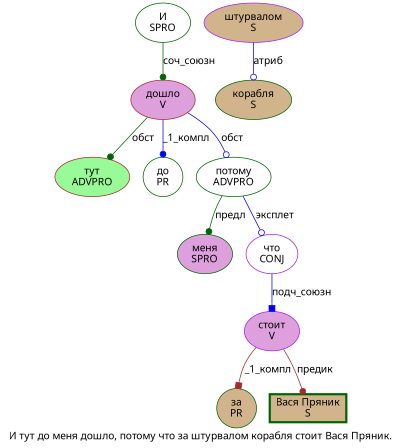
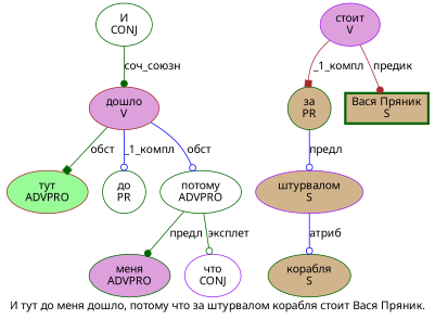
  digraph {
    fontname="Noto Sans"
    label="И тут до меня дошло, потому что за штурвалом корабля стоит Вася Пряник."
    node [color=darkgreen fillcolor=white fontname="Noto Sans" penwidth=1 shape=ellipse style=filled]
    edge [arrowhead=odot color=blue fontname="Noto Sans"]
-   n1 [label="И\nSPRO"]
+   n1 [label="И\nCONJ"]
    n2 [color=brown fillcolor=plum label="дошло\nV"]
    n3 [color=brown fillcolor=palegreen label="тут\nADVPRO"]
    n4 [label="до\nPR"]
    n5 [label="потому\nADVPRO"]
-   n6 [fillcolor=plum label="меня\nSPRO"]
+   n6 [fillcolor=plum label="меня\nADVPRO"]
    n7 [color=purple label="что\nCONJ"]
    n8 [color=purple fillcolor=plum label="стоит\nV"]
    n9 [fillcolor=tan label="за\nPR"]
    n10 [fillcolor=tan label="Вася Пряник\nS" penwidth=3 shape=box]
    n11 [color=purple fillcolor=tan label="штурвалом\nS"]
    n12 [fillcolor=tan label="корабля\nS"]
    n1 -> n2 [arrowhead=dot color=darkgreen label="соч_союзн"]
-   n2 -> n3 [arrowhead=dot color=darkgreen label="обст"]
-   n2 -> n4 [arrowhead=dot label="_1_компл"]
+   n2 -> n3 [arrowhead=box color=darkgreen label="обст"]
+   n2 -> n4 [label="_1_компл"]
    n2 -> n5 [label="обст"]
    n5 -> n6 [arrowhead=dot color=darkgreen label="предл"]
-   n5 -> n7 [label="эксплет"]
-   n7 -> n8 [arrowhead=box label="подч_союзн"]
+   n5 -> n7 [color=darkgreen label="эксплет"]
    n8 -> n9 [arrowhead=box color=brown label="_1_компл"]
    n8 -> n10 [arrowhead=dot color=brown label="предик"]
+   n9 -> n11 [label="предл"]
    n11 -> n12 [label="атриб"]
  }
